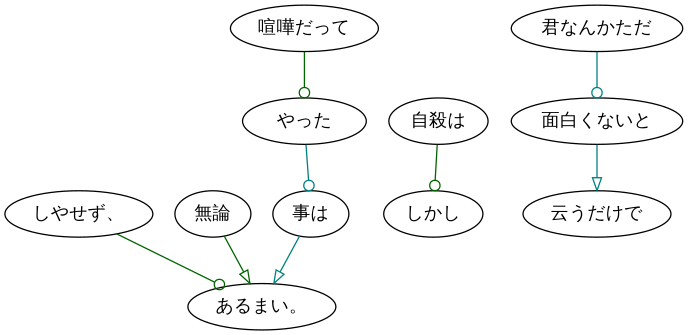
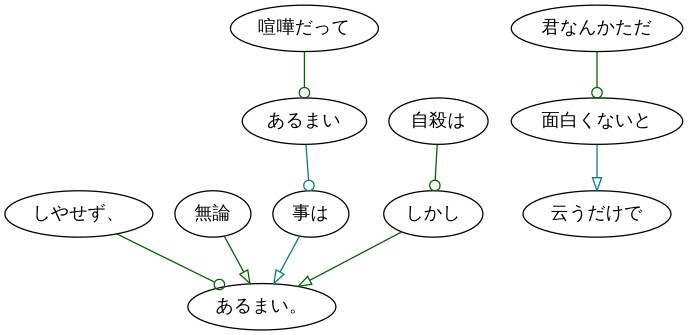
  digraph {
    fontname=Merriweather
    node [fontname=Merriweather]
    edge [arrowhead=odot color=darkgreen fontname=Merriweather]
    n1 [label="しかし"]
    n2 [label="あるまい。"]
    n3 [label="君なんかただ"]
    n4 [label="面白くないと"]
    n5 [label="云うだけで"]
    n6 [label="しやせず、"]
    n7 [label="自殺は"]
    n8 [label="無論"]
    n9 [label="喧嘩だって"]
-   n10 [label="やった"]
+   n10 [label="あるまい"]
    n11 [label="事は"]
-   n3 -> n4 [color=teal]
+   n1 -> n2 [arrowhead=onormal]
+   n3 -> n4
    n4 -> n5 [arrowhead=onormal color=teal]
    n6 -> n2
    n7 -> n1
    n8 -> n2 [arrowhead=onormal]
    n9 -> n10
    n10 -> n11 [color=teal]
    n11 -> n2 [arrowhead=onormal color=teal]
  }
